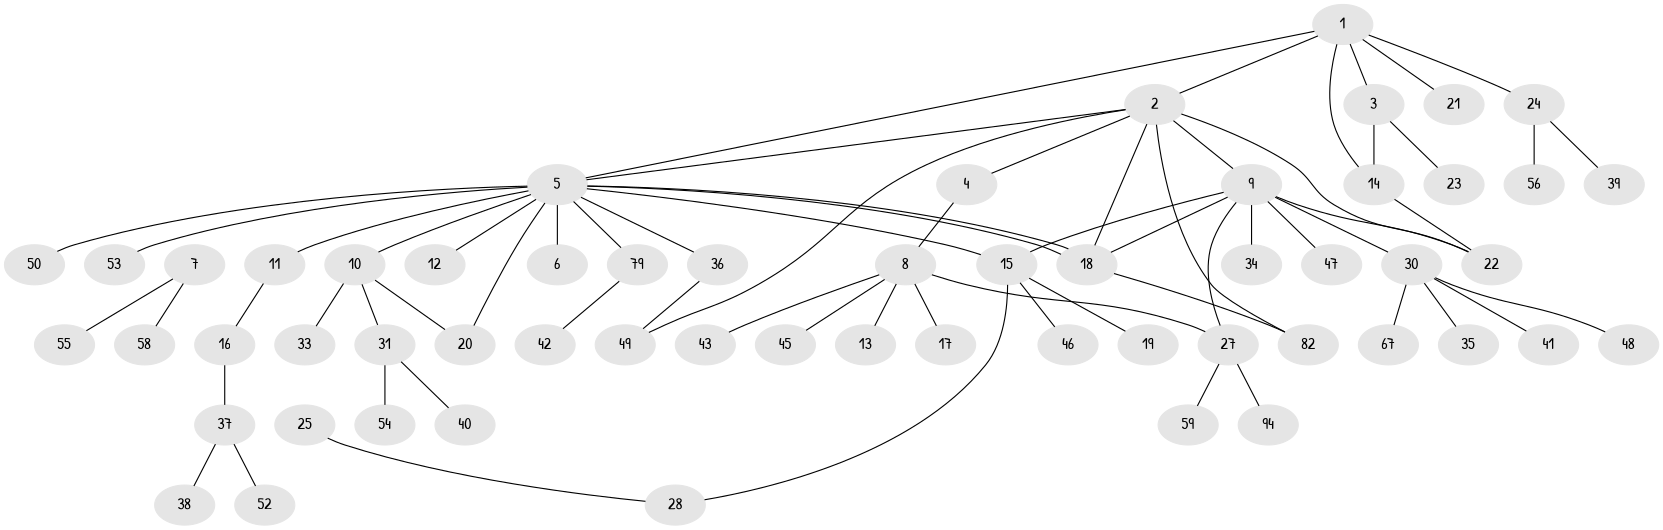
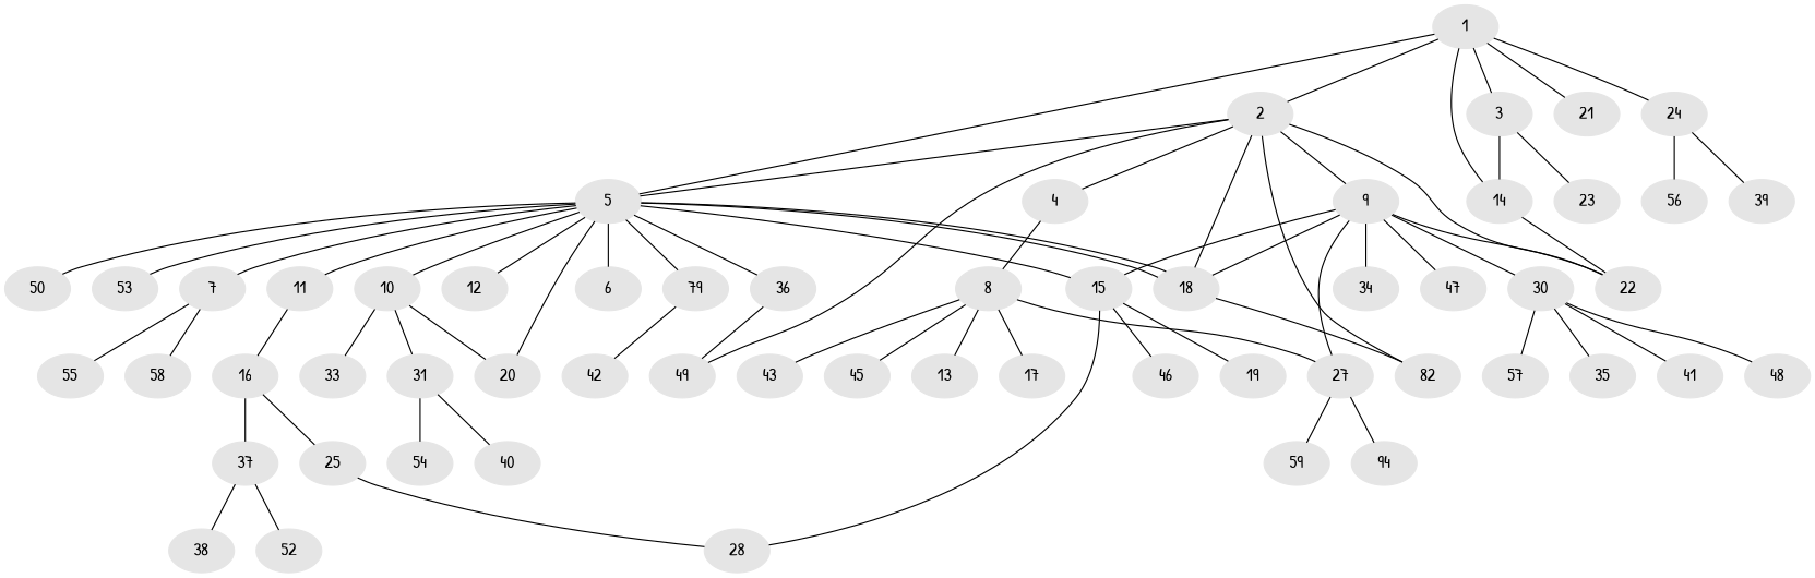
  graph {
    fontname="Patrick Hand"
    node [color=gray90 fontname="Patrick Hand" style=filled]
    edge [fontname="Patrick Hand"]
    1
    2
    3
    5
    14
    21
    24
    4
    9
    18
    22
    n12 [label=82]
    49
    23
    11
    6
    7
    10
    12
    15
    20
    n22 [label=79]
    36
    50
    53
    16
    39
    56
    8
    27
    30
    34
    47
    13
    17
    43
    45
    55
    58
    31
    33
    19
    28
    46
    42
    n46 [label=94]
    59
    35
    41
    48
-   57 [label=67]
+   57
    40
    54
    25
    37
    38
    52
    1 -- 2
    1 -- 3
    1 -- 5
    1 -- 14
    1 -- 21
    1 -- 24
    2 -- 5
    2 -- 4
    2 -- 9
    2 -- 18
    2 -- 22
    2 -- n12
    2 -- 49
    3 -- 14
    3 -- 23
    5 -- 18
    5 -- 18
    5 -- 11
    5 -- 6
+   5 -- 7
    5 -- 10
    5 -- 12
    5 -- 15
    5 -- 20
    5 -- n22
    5 -- 36
    5 -- 50
    5 -- 53
    14 -- 22
    24 -- 39
    24 -- 56
    4 -- 8
    9 -- 18
    9 -- 22
    9 -- 15
    9 -- 27
    9 -- 30
    9 -- 34
    9 -- 47
    18 -- n12
    11 -- 16
    7 -- 55
    7 -- 58
    10 -- 20
    10 -- 31
    10 -- 33
    15 -- 19
    15 -- 28
    15 -- 46
    n22 -- 42
    36 -- 49
+   16 -- 25
    16 -- 37
    8 -- 27
    8 -- 13
    8 -- 17
    8 -- 43
    8 -- 45
    27 -- n46
    27 -- 59
    30 -- 35
    30 -- 41
    30 -- 48
    30 -- 57
    31 -- 40
    31 -- 54
    25 -- 28
    37 -- 38
    37 -- 52
  }
